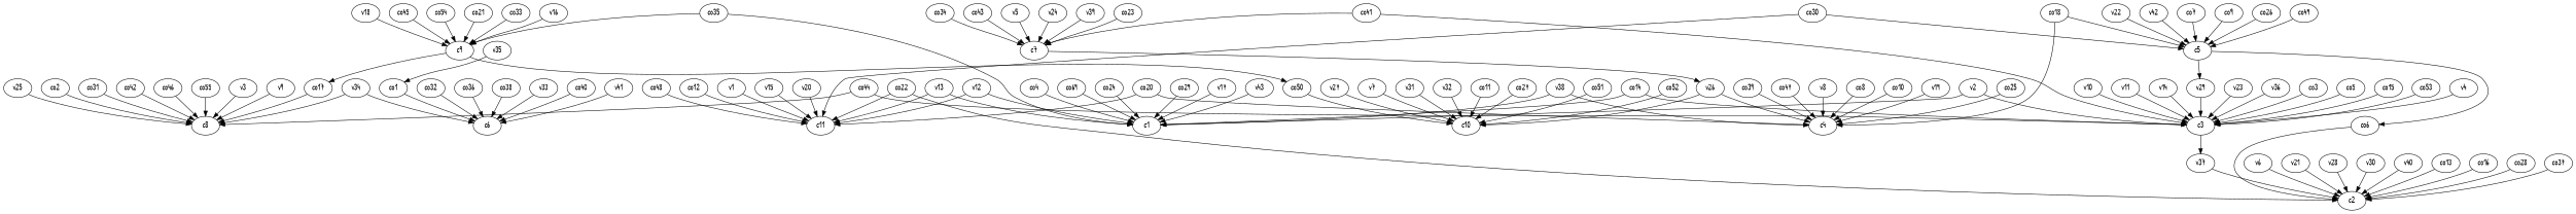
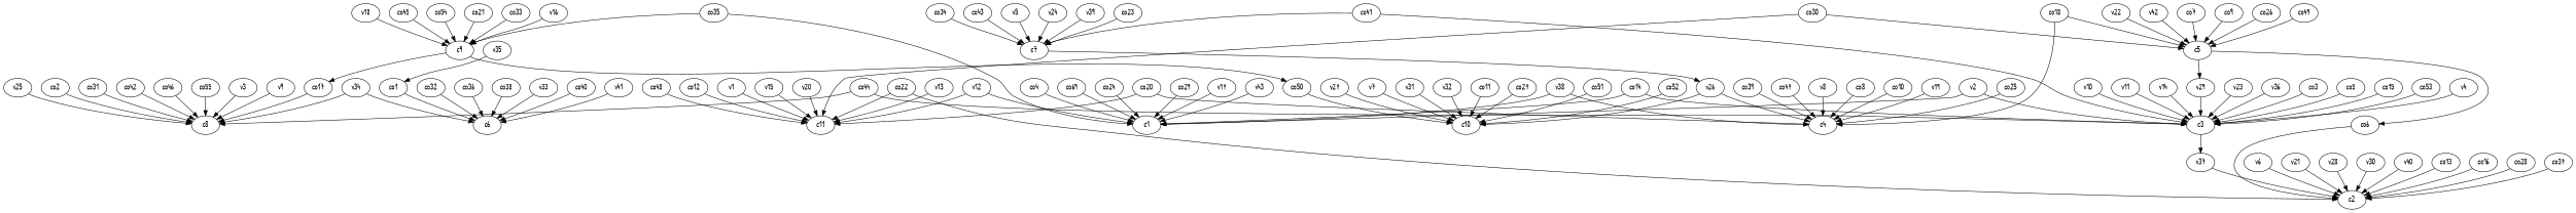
  strict digraph {
    fontname="Patrick Hand"
    node [fontname="Patrick Hand"]
    edge [fontname="Patrick Hand" weight=1]
    c3
    v37
    c2
    c5
    v29
    co6
    c7
    v26
    c10
    c4
    c9
    co17
    co50
    c8
    v1
    c11
    v2
    c1
    v3
    v4
    v5
    v6
    v7
    v8
    v9
    v10
    v11
    v12
    v13
    v14
    v15
    v16
    v17
    v18
    v19
    v20
    v21
    v22
    v23
    v24
    v25
    v27
    v28
    v30
    v31
    v32
    v33
    c6
    v34
    v35
    co1
    v36
    v38
    v39
    v40
    v41
    v42
    v43
    co2
    co3
    co4
    co5
    co7
    co8
    co9
    co10
    co11
    co12
    co13
    co14
    co15
    co16
    co18
    n74 [label=co69]
    co20
    co21
    co22
    co23
    co24
    co25
    co26
    co27
    co28
    co29
    co30
    co31
    co32
    co33
    co34
    co35
    co36
    co37
    co38
    co39
    co40
    co41
    co42
    co43
    co44
    co45
    co46
    co47
    co48
    co49
    co51
    co52
    co53
    co54
    co55
    c3 -> v37
    v37 -> c2
    c5 -> v29
    c5 -> co6
    v29 -> c3
    co6 -> c2
    c7 -> v26
    v26 -> c10
    v26 -> c4
    c9 -> co17
    c9 -> co50
    co17 -> c8
    co50 -> c10
    v1 -> c11
    v2 -> c3
    v2 -> c1
    v3 -> c8
    v4 -> c3
    v5 -> c7
    v6 -> c2
    v7 -> c10
    v8 -> c4
    v9 -> c8
    v10 -> c3
    v11 -> c3
    v12 -> c11
    v12 -> c1
    v13 -> c11
-   v13 -> c1
    v14 -> c3
    v15 -> c11
    v16 -> c9
    v17 -> c1
    v18 -> c9
    v19 -> c4
    v20 -> c11
    v21 -> c2
    v22 -> c5
    v23 -> c3
    v24 -> c7
    v25 -> c8
    v27 -> c10
    v28 -> c2
    v30 -> c2
    v31 -> c10
    v32 -> c10
    v33 -> c6
    v34 -> c8
    v34 -> c6
    v35 -> co1
    co1 -> c6
    v36 -> c3
    v38 -> c4
    v38 -> c1
    v39 -> c7
    v40 -> c2
    v41 -> c6
    v42 -> c5
    v43 -> c1
    co2 -> c8
    co3 -> c3
    co4 -> c1
    co5 -> c3
    co7 -> c5
    co8 -> c4
    co9 -> c5
    co10 -> c4
    co11 -> c10
    co12 -> c11
    co13 -> c2
    co14 -> c3
    co14 -> c1
    co15 -> c3
    co16 -> c2
    co18 -> c5
    co18 -> c4
    n74 -> c1
    co20 -> c4
    co20 -> c11
    co21 -> c9
    co22 -> c2
    co22 -> c11
    co23 -> c7
    co24 -> c1
    co25 -> c4
    co26 -> c5
    co27 -> c10
    co28 -> c2
    co29 -> c1
    co30 -> c5
    co30 -> c11
    co31 -> c8
    co32 -> c6
    co33 -> c9
    co34 -> c7
    co35 -> c9
    co35 -> c1
    co36 -> c6
    co37 -> c2
    co38 -> c6
    co39 -> c4
    co40 -> c6
    co41 -> c3
    co41 -> c7
    co42 -> c8
    co43 -> c7
    co44 -> c3
    co44 -> c8
    co45 -> c9
    co46 -> c8
    co47 -> c4
    co48 -> c11
    co49 -> c5
    co51 -> c10
    co52 -> c10
    co53 -> c3
    co54 -> c9
    co55 -> c8
  }
